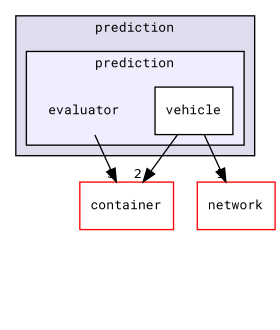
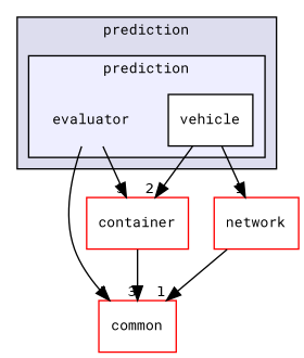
  digraph {
    compound=true
    fontname="Roboto Mono"
    node [fontname="Roboto Mono" fontsize=10 shape=box color=red fillcolor=white style=filled]
    edge [headlabel=1 labeldistance=1.5 labelfontname=Helvetica labelfontsize=10 fontname="Roboto Mono"]
    n1 [label=evaluator shape=plaintext color="" fillcolor="" style=""]
    n2 [color=black label=vehicle]
+   n3 [label=common]
    n4 [label=container]
    n5 [label=network]
    subgraph cluster_1 {
      bgcolor="#ddddee"
      fontsize=10
      label=prediction
      pencolor=black
      subgraph cluster_2 {
        bgcolor="#eeeeff"
        fontsize=10
        pencolor=black
        n1
        n2
      }
    }
+   n1 -> n3
    n1 -> n4 [headlabel=3]
    n2 -> n4 [headlabel=2]
    n2 -> n5
+   n4 -> n3 [headlabel=3]
+   n5 -> n3
  }
